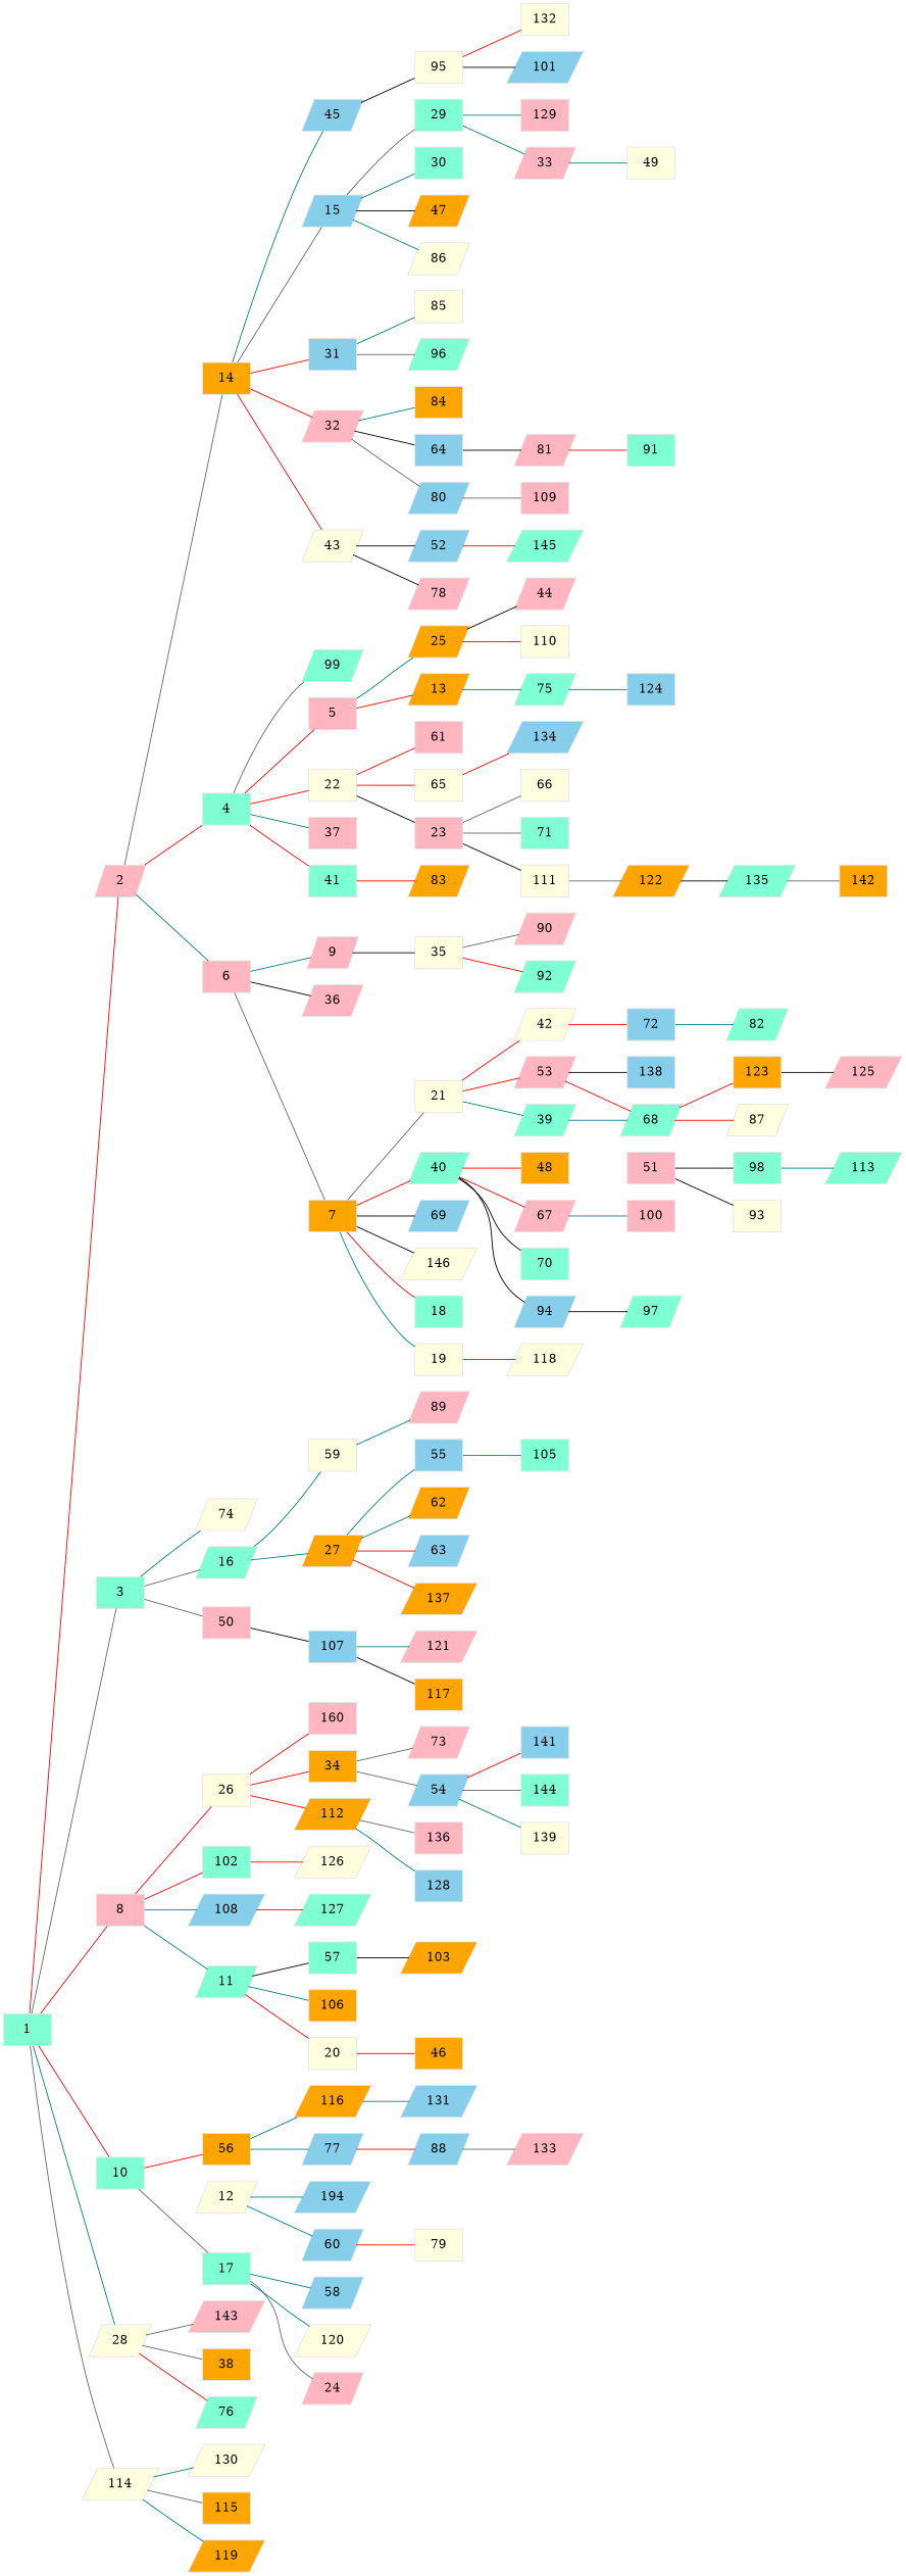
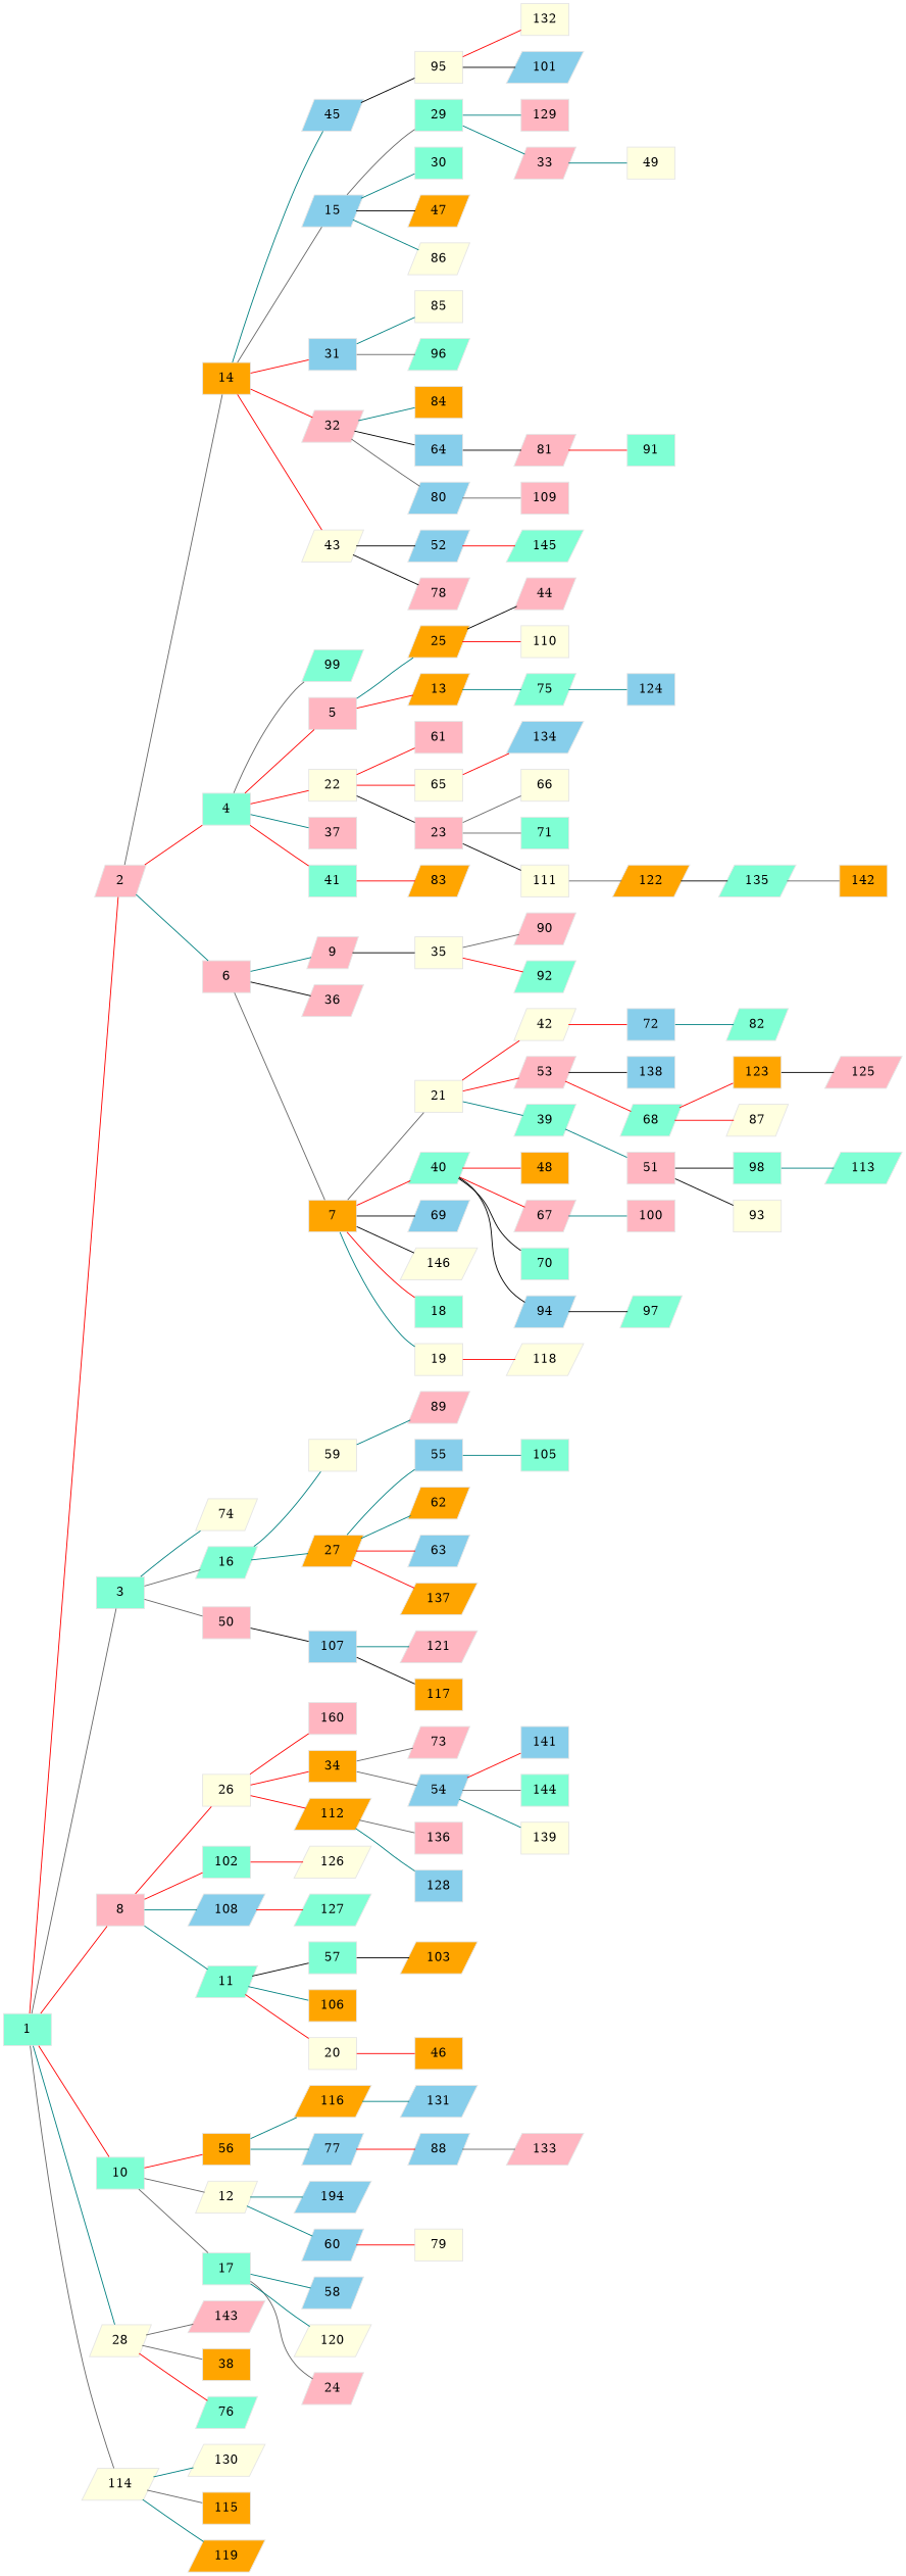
  graph {
    rankdir=LR
    node [color=gray90 fillcolor=aquamarine shape=parallelogram style=filled]
    edge [color=red]
    1 [shape=box]
    2 [fillcolor=lightpink]
    3 [shape=box]
    8 [fillcolor=lightpink shape=box]
    10 [shape=box]
    28 [fillcolor=lightyellow]
    114 [fillcolor=lightyellow]
    4 [shape=box]
    6 [fillcolor=lightpink shape=box]
    14 [fillcolor=orange shape=box]
    16
    50 [fillcolor=lightpink shape=box]
    74 [fillcolor=lightyellow]
    11
    26 [fillcolor=lightyellow shape=box]
    102 [shape=box]
    108 [fillcolor=skyblue]
    12 [fillcolor=lightyellow]
    17 [shape=box]
    56 [fillcolor=orange shape=box]
    38 [fillcolor=orange shape=box]
    76
    143 [fillcolor=lightpink]
    115 [fillcolor=orange shape=box]
    119 [fillcolor=orange]
    130 [fillcolor=lightyellow]
    5 [fillcolor=lightpink shape=box]
    22 [fillcolor=lightyellow shape=box]
    37 [fillcolor=lightpink shape=box]
    41 [shape=box]
    99
    7 [fillcolor=orange shape=box]
    9 [fillcolor=lightpink]
    36 [fillcolor=lightpink]
    15 [fillcolor=skyblue]
    31 [fillcolor=skyblue shape=box]
    32 [fillcolor=lightpink]
    43 [fillcolor=lightyellow]
    45 [fillcolor=skyblue]
    27 [fillcolor=orange]
    59 [fillcolor=lightyellow shape=box]
    107 [fillcolor=skyblue shape=box]
    13 [fillcolor=orange]
    25 [fillcolor=orange]
    23 [fillcolor=lightpink shape=box]
    61 [fillcolor=lightpink shape=box]
    65 [fillcolor=lightyellow shape=box]
    83 [fillcolor=orange]
    75
    44 [fillcolor=lightpink]
    110 [fillcolor=lightyellow shape=box]
    18 [shape=box]
    19 [fillcolor=lightyellow shape=box]
    21 [fillcolor=lightyellow shape=box]
    40
    69 [fillcolor=skyblue]
    146 [fillcolor=lightyellow]
    35 [fillcolor=lightyellow shape=box]
    118 [fillcolor=lightyellow]
    39
    42 [fillcolor=lightyellow]
    53 [fillcolor=lightpink]
    48 [fillcolor=orange shape=box]
    67 [fillcolor=lightpink]
    70 [shape=box]
    94 [fillcolor=skyblue]
    20 [fillcolor=lightyellow shape=box]
    57 [shape=box]
    106 [fillcolor=orange shape=box]
    34 [fillcolor=orange shape=box]
    112 [fillcolor=orange]
    n72 [fillcolor=lightpink label=160 shape=box]
    126 [fillcolor=lightyellow]
    127
    90 [fillcolor=lightpink]
    92
    60 [fillcolor=skyblue]
    n78 [fillcolor=skyblue label=194]
    24 [fillcolor=lightpink]
    58 [fillcolor=skyblue]
    120 [fillcolor=lightyellow]
    77 [fillcolor=skyblue]
    116 [fillcolor=orange]
    46 [fillcolor=orange shape=box]
    103 [fillcolor=orange]
    79 [fillcolor=lightyellow shape=box]
    124 [fillcolor=skyblue shape=box]
    29 [shape=box]
    30 [shape=box]
    47 [fillcolor=orange]
    86 [fillcolor=lightyellow]
    85 [fillcolor=lightyellow shape=box]
    96
    64 [fillcolor=skyblue shape=box]
    80 [fillcolor=skyblue]
    84 [fillcolor=orange shape=box]
    52 [fillcolor=skyblue]
    78 [fillcolor=lightpink]
    95 [fillcolor=lightyellow shape=box]
    33 [fillcolor=lightpink]
    129 [fillcolor=lightpink shape=box]
    55 [fillcolor=skyblue shape=box]
    62 [fillcolor=orange]
    63 [fillcolor=skyblue]
    137 [fillcolor=orange]
    89 [fillcolor=lightpink]
    51 [fillcolor=lightpink shape=box]
    72 [fillcolor=skyblue shape=box]
    68
    138 [fillcolor=skyblue shape=box]
    66 [fillcolor=lightyellow shape=box]
    71 [shape=box]
    111 [fillcolor=lightyellow shape=box]
    134 [fillcolor=skyblue]
    122 [fillcolor=orange]
    54 [fillcolor=skyblue]
    73 [fillcolor=lightpink]
    128 [fillcolor=skyblue shape=box]
    136 [fillcolor=lightpink shape=box]
    105 [shape=box]
    49 [fillcolor=lightyellow shape=box]
    81 [fillcolor=lightpink]
    109 [fillcolor=lightpink shape=box]
    139 [fillcolor=lightyellow shape=box]
    141 [fillcolor=skyblue shape=box]
    144 [shape=box]
    93 [fillcolor=lightyellow shape=box]
    98 [shape=box]
    100 [fillcolor=lightpink shape=box]
    97
    82
    145
    101 [fillcolor=skyblue]
    132 [fillcolor=lightyellow shape=box]
    117 [fillcolor=orange shape=box]
    121 [fillcolor=lightpink]
    113
    87 [fillcolor=lightyellow]
    123 [fillcolor=orange shape=box]
    88 [fillcolor=skyblue]
    131 [fillcolor=skyblue]
    91 [shape=box]
    125 [fillcolor=lightpink]
    133 [fillcolor=lightpink]
    135
    142 [fillcolor=orange shape=box]
    1 -- 2
    1 -- 3 [color=gray40]
    1 -- 8
    1 -- 10
    1 -- 28 [color=teal]
    1 -- 114 [color=gray40]
    2 -- 4
    2 -- 6 [color=teal]
    2 -- 14 [color=gray40]
    3 -- 16 [color=gray40]
    3 -- 50 [color=gray40]
    3 -- 74 [color=teal]
    8 -- 11 [color=teal]
    8 -- 26
    8 -- 102
    8 -- 108 [color=teal]
+   10 -- 12 [color=gray40]
    10 -- 17 [color=gray40]
    10 -- 56
    28 -- 38 [color=gray40]
    28 -- 76
    28 -- 143 [color=gray40]
    114 -- 115 [color=gray40]
    114 -- 119 [color=teal]
    114 -- 130 [color=teal]
    4 -- 5
    4 -- 22
    4 -- 37 [color=teal]
    4 -- 41
    4 -- 99 [color=gray40]
    6 -- 7 [color=gray40]
    6 -- 9 [color=teal]
    6 -- 36 [color=black]
    14 -- 15 [color=gray40]
    14 -- 31
    14 -- 32
    14 -- 43
    14 -- 45 [color=teal]
    16 -- 27 [color=teal]
    16 -- 59 [color=teal]
    50 -- 107 [color=black]
    11 -- 20
    11 -- 57 [color=black]
    11 -- 106 [color=teal]
    26 -- 34
    26 -- 112
    26 -- n72
    102 -- 126
    108 -- 127
    12 -- 60 [color=teal]
    12 -- n78 [color=teal]
    17 -- 24 [color=gray40]
    17 -- 58 [color=teal]
    17 -- 120 [color=teal]
    56 -- 77 [color=teal]
    56 -- 116 [color=teal]
    5 -- 13
    5 -- 25 [color=teal]
    22 -- 23 [color=black]
    22 -- 61
    22 -- 65
    41 -- 83
    7 -- 18
    7 -- 19 [color=teal]
    7 -- 21 [color=gray40]
    7 -- 40
    7 -- 69 [color=black]
    7 -- 146 [color=black]
    9 -- 35 [color=black]
    15 -- 29 [color=gray40]
    15 -- 30 [color=teal]
    15 -- 47 [color=black]
    15 -- 86 [color=teal]
    31 -- 85 [color=teal]
    31 -- 96 [color=gray40]
    32 -- 64 [color=black]
    32 -- 80 [color=gray40]
    32 -- 84 [color=teal]
    43 -- 52 [color=black]
    43 -- 78 [color=black]
    45 -- 95 [color=black]
    27 -- 55 [color=teal]
    27 -- 62 [color=teal]
    27 -- 63
    27 -- 137
    59 -- 89 [color=teal]
    107 -- 117 [color=black]
    107 -- 121 [color=teal]
    13 -- 75 [color=teal]
    25 -- 44 [color=black]
    25 -- 110
    23 -- 66 [color=gray40]
    23 -- 71 [color=gray40]
    23 -- 111 [color=black]
    65 -- 134
    75 -- 124 [color=teal]
    19 -- 118
    21 -- 39 [color=teal]
    21 -- 42
    21 -- 53
    40 -- 48
    40 -- 67
    40 -- 70 [color=black]
    40 -- 94 [color=black]
    35 -- 90 [color=gray40]
    35 -- 92
-   39 -- 68 [color=teal]
+   39 -- 51 [color=teal]
    42 -- 72
    53 -- 68
    53 -- 138 [color=black]
    67 -- 100 [color=teal]
    94 -- 97 [color=black]
    20 -- 46
    57 -- 103 [color=black]
    34 -- 54 [color=gray40]
    34 -- 73 [color=gray40]
    112 -- 128 [color=teal]
    112 -- 136 [color=gray40]
    60 -- 79
    77 -- 88
    116 -- 131 [color=teal]
    29 -- 33 [color=teal]
    29 -- 129 [color=teal]
    64 -- 81 [color=black]
    80 -- 109 [color=gray40]
    52 -- 145
    95 -- 101 [color=black]
    95 -- 132
    33 -- 49 [color=teal]
    55 -- 105 [color=teal]
    51 -- 93 [color=black]
    51 -- 98 [color=black]
    72 -- 82 [color=teal]
    68 -- 87
    68 -- 123
    111 -- 122 [color=gray40]
    122 -- 135 [color=black]
    54 -- 139 [color=teal]
    54 -- 141
    54 -- 144 [color=gray40]
    81 -- 91
    98 -- 113 [color=teal]
    123 -- 125 [color=black]
    88 -- 133 [color=gray40]
    135 -- 142 [color=gray40]
  }
